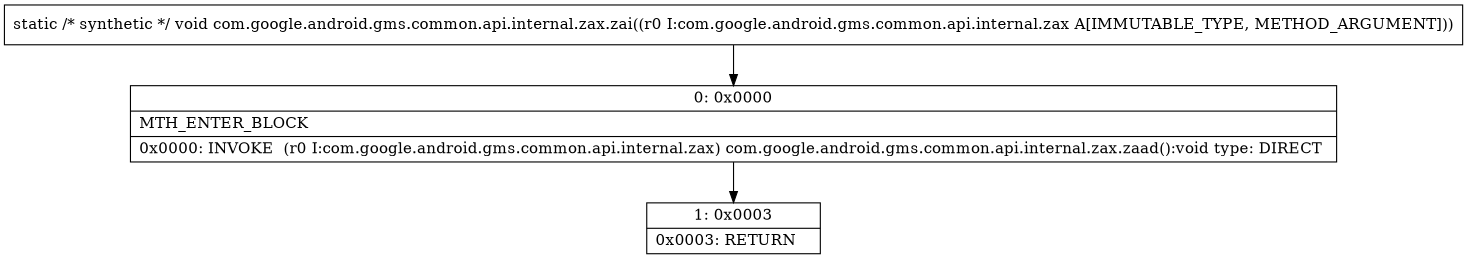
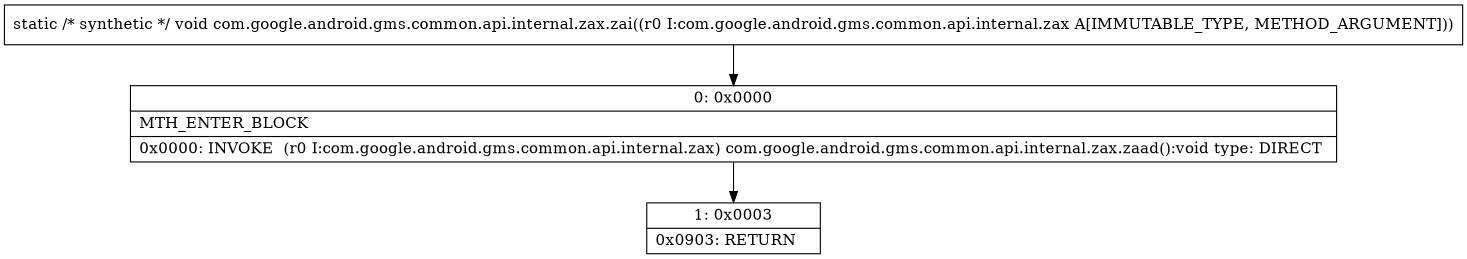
  digraph {
    node [shape=record]
    n1 [label="{0\:\ 0x0000|MTH_ENTER_BLOCK\l|0x0000: INVOKE  (r0 I:com.google.android.gms.common.api.internal.zax) com.google.android.gms.common.api.internal.zax.zaad():void type: DIRECT \l}"]
-   n2 [label="{1\:\ 0x0003|0x0003: RETURN   \l}"]
+   n2 [label="{1\:\ 0x0003|0x0903: RETURN   \l}"]
    n3 [label="{static \/* synthetic *\/ void com.google.android.gms.common.api.internal.zax.zai((r0 I:com.google.android.gms.common.api.internal.zax A[IMMUTABLE_TYPE, METHOD_ARGUMENT])) }"]
    n1 -> n2
    n3 -> n1
  }
